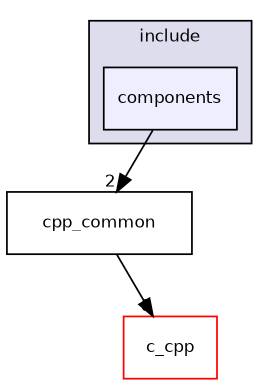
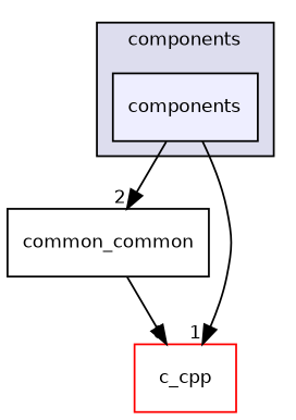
  digraph {
    compound=true
    node [fontname=Helvetica fontsize=10 shape=box style=filled]
    edge [labeldistance=1.5 labelfontname=Helvetica labelfontsize=10]
    n1 [fillcolor="#eeeeff" label=components pencolor=black]
-   n2 [label=cpp_common style=""]
+   n2 [label=common_common style=""]
    n3 [color=red fillcolor=white label=c_cpp]
    subgraph cluster_1 {
      bgcolor="#ddddee"
      fontname=Helvetica
      fontsize=10
-     label=include
+     label=components
      pencolor=black
      n1
    }
    n1 -> n2 [headlabel=2]
+   n1 -> n3 [headlabel=1]
    n2 -> n3 [headlabel=8]
  }
